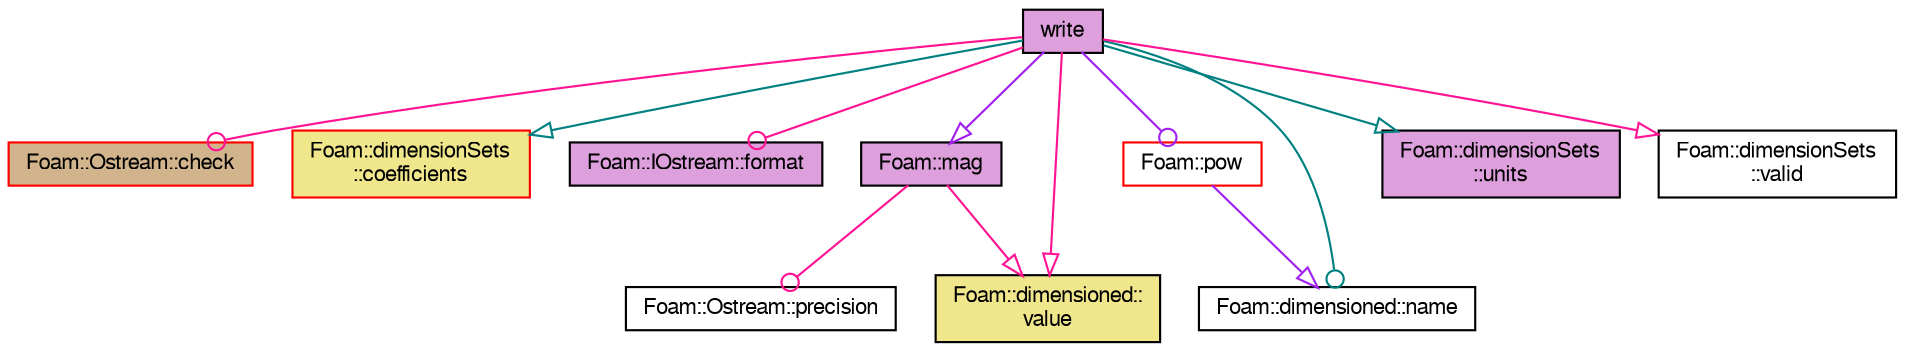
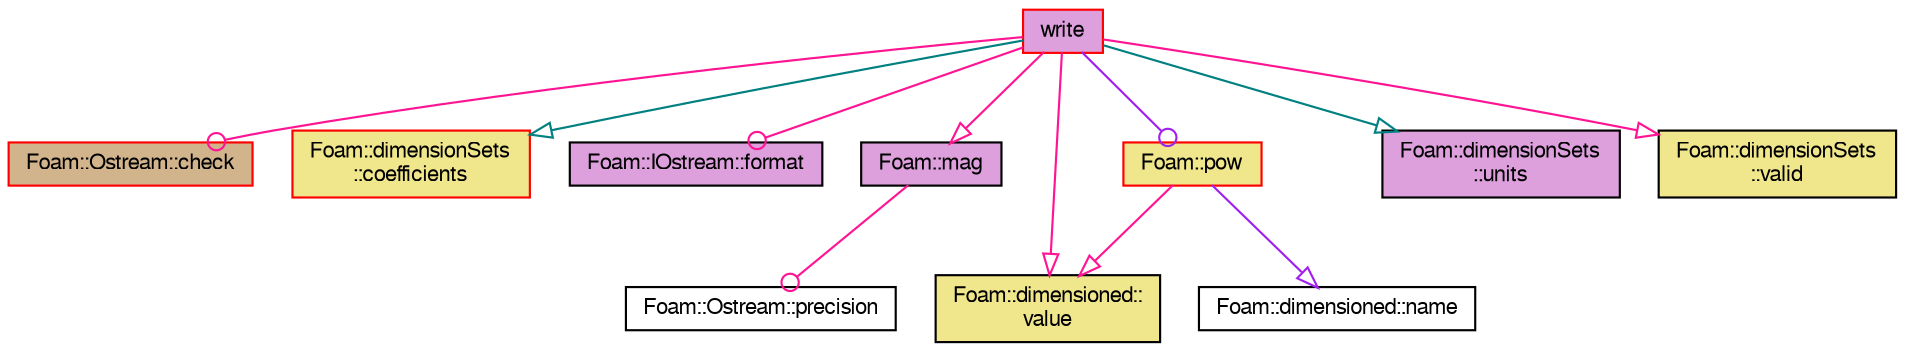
  digraph {
    rankdir=TB
    node [color=black fillcolor=plum fontname=FreeSans fontsize=10 shape=record style=filled]
    edge [arrowhead=onormal color=deeppink fontname=FreeSans fontsize=10 labelfontname=FreeSans labelfontsize=10 style=solid]
-   n1 [fontcolor=black height=0.2 label=write width=0.4]
+   n1 [color=red fontcolor=black height=0.2 label=write width=0.4]
    n2 [color=red fillcolor=tan height=0.2 label="Foam::Ostream::check" width=0.4]
    n3 [color=red fillcolor=khaki height=0.2 label="Foam::dimensionSets\l::coefficients" width=0.4]
    n4 [height=0.2 label="Foam::IOstream::format" width=0.4]
    n5 [height=0.2 label="Foam::mag" width=0.4]
    n6 [fillcolor=white height=0.2 label="Foam::dimensioned::name" width=0.4]
-   n7 [color=red fillcolor=white height=0.2 label="Foam::pow" width=0.4]
+   n7 [color=red fillcolor=khaki height=0.2 label="Foam::pow" width=0.4]
    n8 [fillcolor=khaki height=0.2 label="Foam::dimensioned::\lvalue" width=0.4]
    n9 [height=0.2 label="Foam::dimensionSets\l::units" width=0.4]
-   n10 [fillcolor=white height=0.2 label="Foam::dimensionSets\l::valid" width=0.4]
+   n10 [fillcolor=khaki height=0.2 label="Foam::dimensionSets\l::valid" width=0.4]
    n11 [fillcolor=white height=0.2 label="Foam::Ostream::precision" width=0.4]
    n1 -> n2 [arrowhead=odot]
    n1 -> n3 [color=teal]
    n1 -> n4 [arrowhead=odot]
-   n1 -> n5 [color=purple]
-   n1 -> n6 [arrowhead=odot color=teal]
+   n1 -> n5
    n1 -> n7 [arrowhead=odot color=purple]
    n1 -> n8
    n1 -> n9 [color=teal]
    n1 -> n10
    n5 -> n11 [arrowhead=odot]
    n7 -> n6 [color=purple]
-   n5 -> n8
+   n7 -> n8
  }
